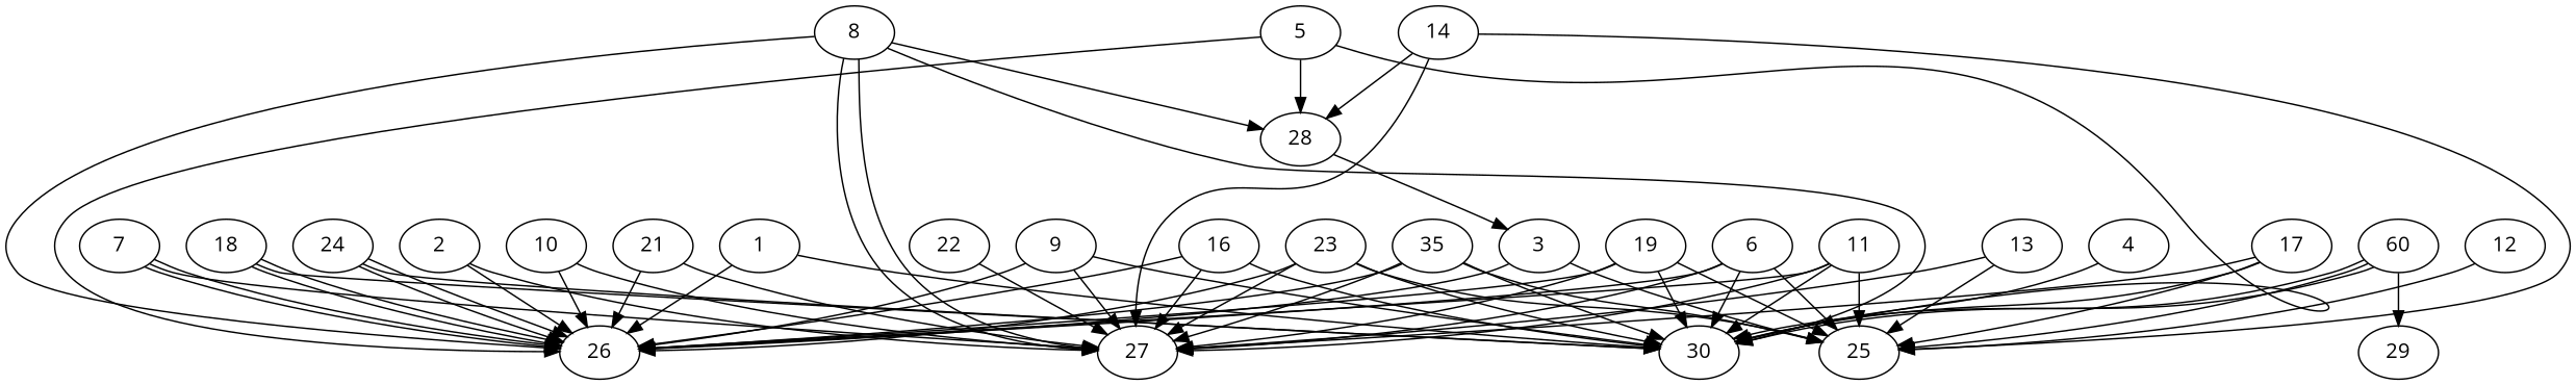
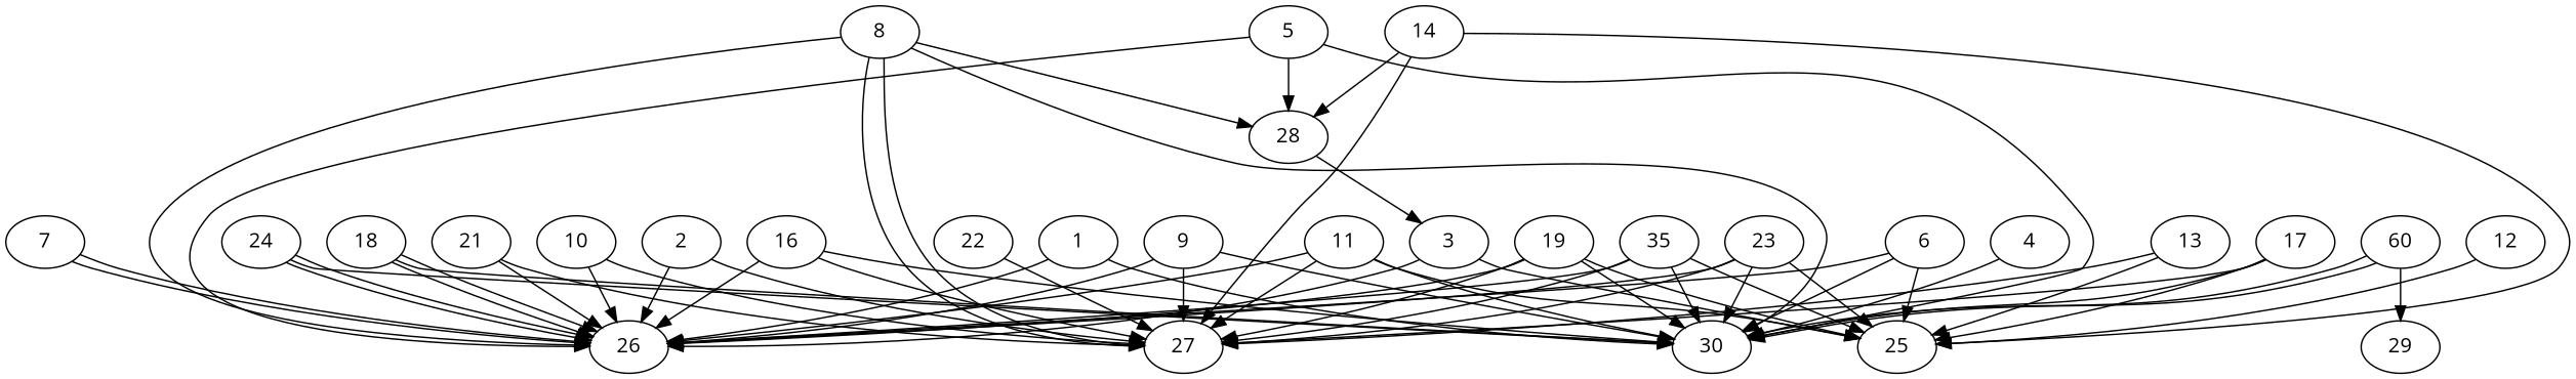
  digraph {
    fontname="Open Sans"
    node [alpha=0.10 fontname="Open Sans"]
    edge [fontname="Open Sans"]
    1 [alpha=0.06 expect_size=17449984]
    26 [expect_size=21026816]
    30 [alpha=0.12 expect_size=23119872]
    27 [alpha=0.13 expect_size=37030912]
    2 [alpha=0.17 expect_size=50400256]
    3 [alpha=0.03 expect_size=17451008]
    25 [alpha=0.11 expect_size=7529472]
    28 [expect_size=22277120]
    4 [alpha=0.04 expect_size=45779968]
    5 [alpha=0.06 expect_size=34140160]
    6 [alpha=0.00 expect_size=10248192]
    7 [alpha=0.14 expect_size=14093312]
    8 [alpha=0.09 expect_size=38387712]
    9 [alpha=0.02 expect_size=12514304]
    10 [alpha=0.15 expect_size=9176064]
    11 [expect_size=45106176]
    12 [alpha=0.09 expect_size=11329536]
    13 [alpha=0.15 expect_size=50692096]
    14 [alpha=0.15 expect_size=11660288]
    n20 [alpha=0.06 expect_size=22195200 label=35]
    16 [alpha=0.07 expect_size=35985408]
    17 [alpha=0.14 expect_size=36937728]
    18 [alpha=0.03 expect_size=22928384]
    19 [alpha=0.17 expect_size=43080704]
    n25 [alpha=0.15 expect_size=47077376 label=60]
    29 [expect_size=29346816]
    21 [alpha=0.19 expect_size=34825216]
    22 [alpha=0.01 expect_size=11183104]
    23 [alpha=0.09 expect_size=31421440]
    24 [alpha=0.14 expect_size=20203520]
    1 -> 26
    1 -> 30
    2 -> 26
    2 -> 27
    3 -> 26
    3 -> 25
    28 -> 3
    4 -> 30
    5 -> 26
    5 -> 30
    5 -> 28
    6 -> 26
    6 -> 30
-   6 -> 27
    6 -> 25
    7 -> 26
    7 -> 26
-   7 -> 27
    8 -> 26
    8 -> 30
    8 -> 27
    8 -> 27
    8 -> 28
    9 -> 26
    9 -> 30
    9 -> 27
    10 -> 26
    10 -> 27
    11 -> 26
    11 -> 30
    11 -> 27
    11 -> 25
    12 -> 25
    13 -> 27
    13 -> 25
    14 -> 27
    14 -> 25
    14 -> 28
    n20 -> 26
    n20 -> 30
    n20 -> 27
    n20 -> 25
    16 -> 26
    16 -> 30
    16 -> 27
    17 -> 30
    17 -> 27
    17 -> 25
    18 -> 26
    18 -> 26
    18 -> 30
    19 -> 26
    19 -> 30
    19 -> 27
    19 -> 25
    n25 -> 30
    n25 -> 30
-   n25 -> 25
    n25 -> 29
    21 -> 26
    21 -> 27
    22 -> 27
    23 -> 26
    23 -> 30
    23 -> 27
    23 -> 25
    24 -> 26
    24 -> 26
    24 -> 30
  }
